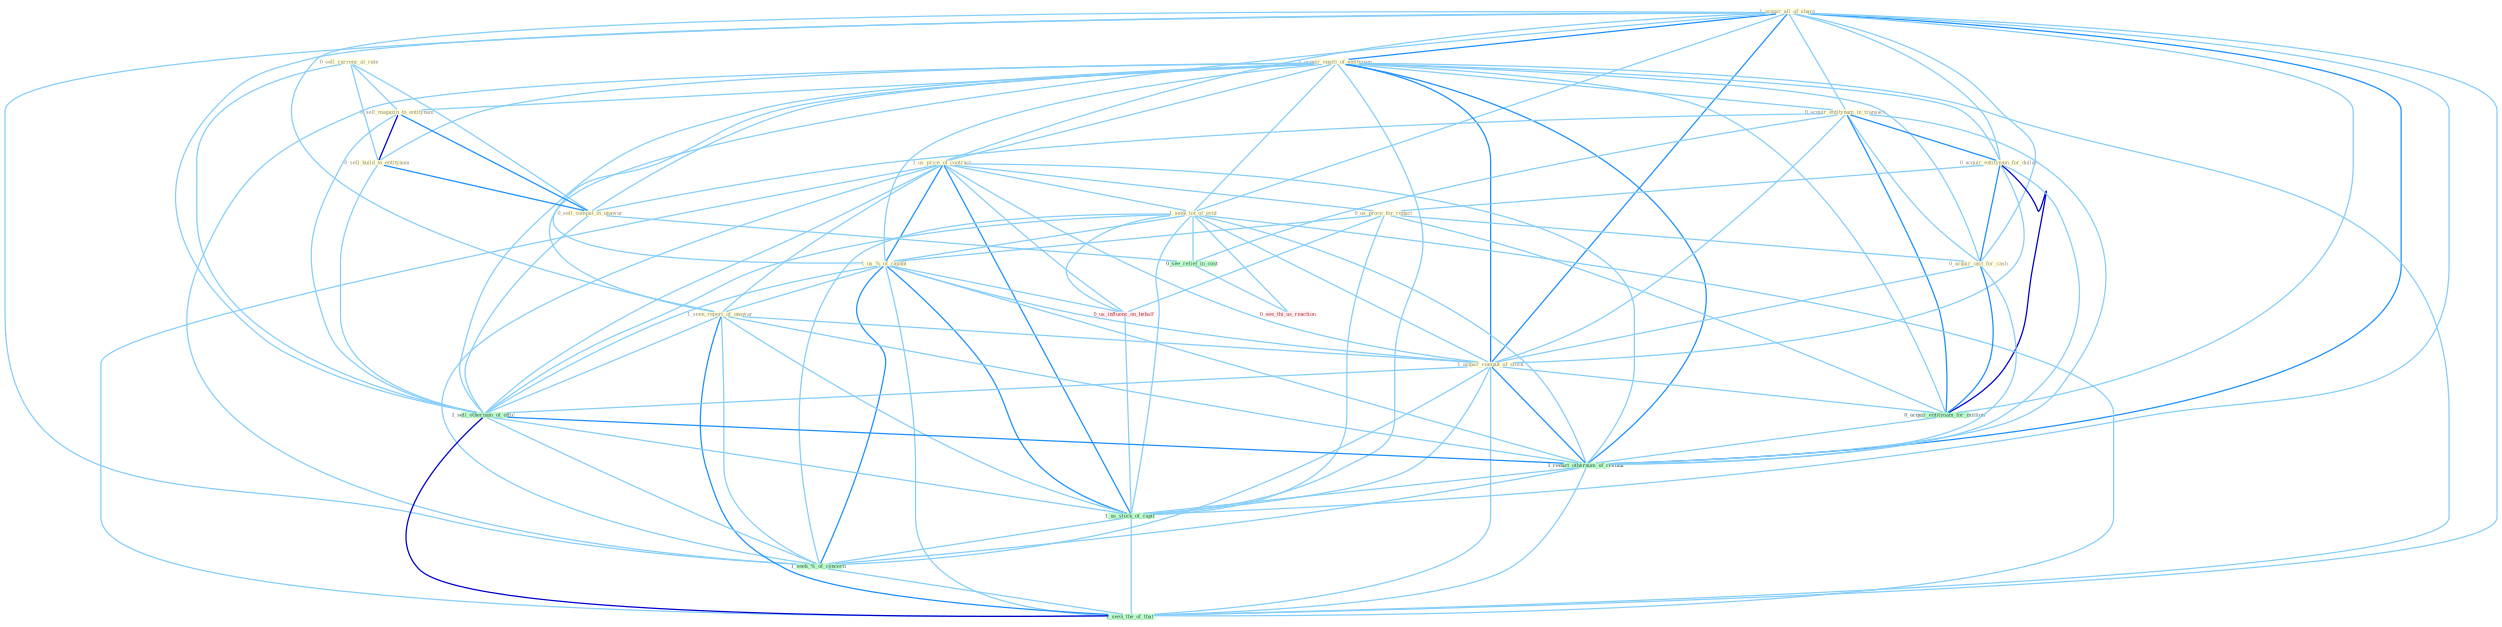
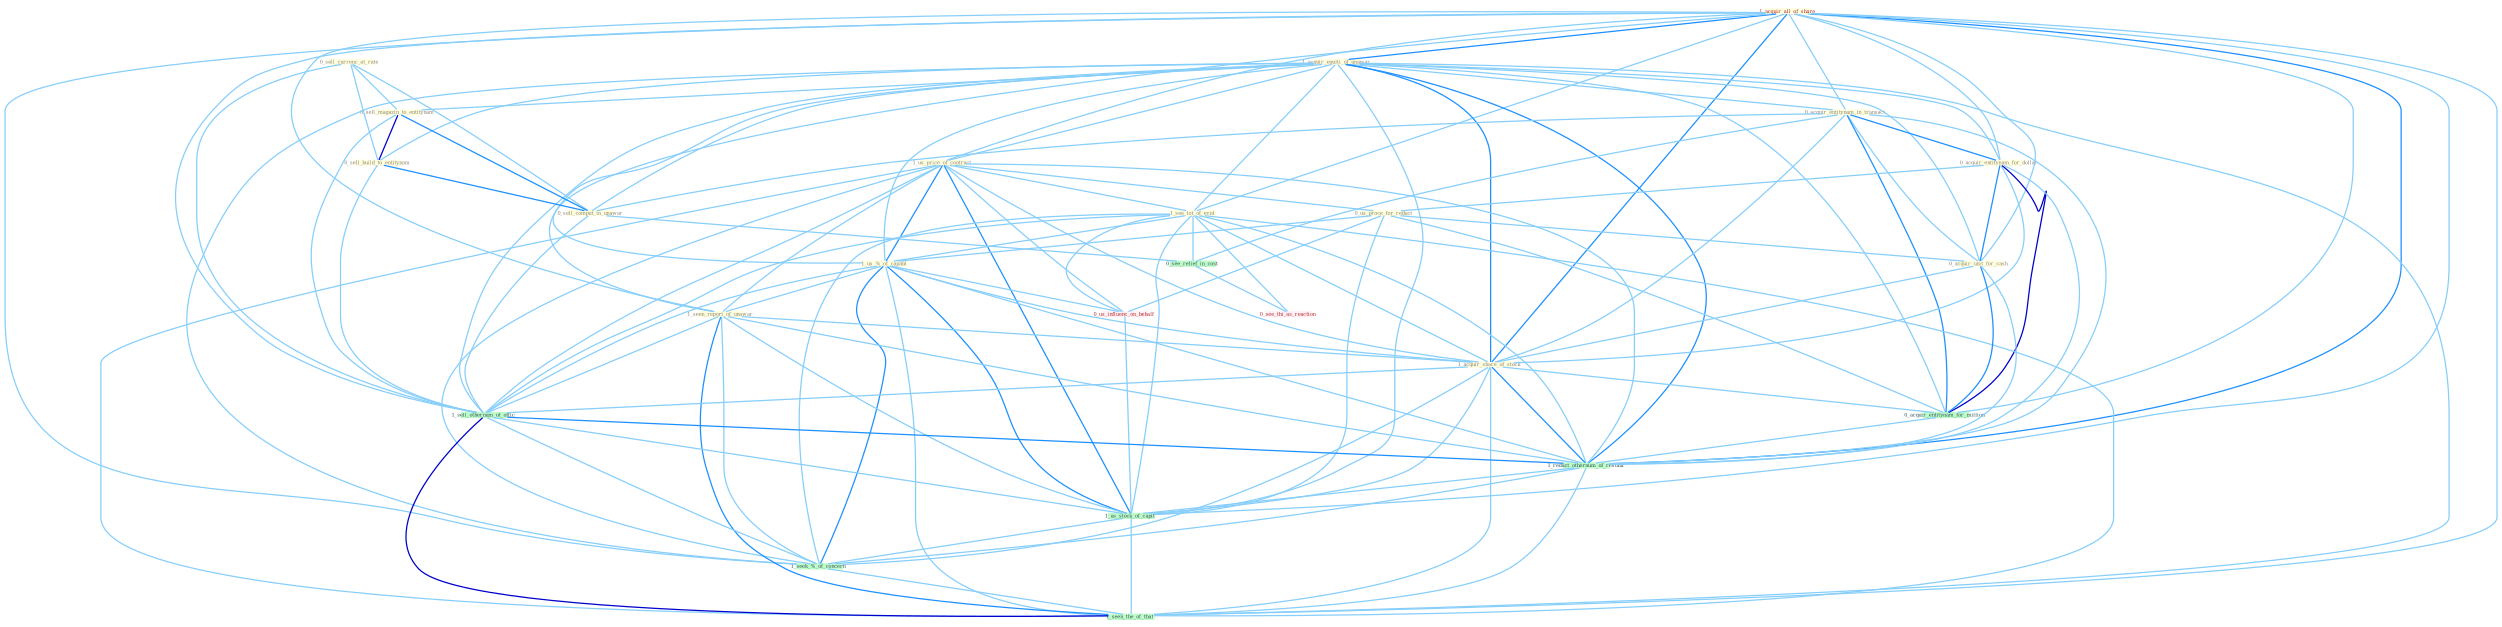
  graph {
    node [color="#ffffe0" fixedsize=true fontcolor="#8b7d6b" fontsize=4 shape=polygon style=filled]
    edge [color="#87cefa" w=1]
    "0_sell_currenc_at_rate " [height=.06 width=.5]
-   "1_acquir_all_of_share " [height=.06 width=.5]
-   "1_acquir_equiti_of_entitynam " [height=.06 width=.5]
+   "1_acquir_all_of_share " [fontcolor="#b22222" height=.06 width=.5]
+   "1_acquir_equiti_of_entitynam " [height=.06 width=.5 label="1_acquir_equiti_of_unawar"]
    "0_acquir_entitynam_in_transact " [height=.06 width=.5]
    "0_acquir_entitynam_for_dollar " [height=.06 width=.5]
    "1_us_price_of_contract " [height=.06 width=.5]
    "0_sell_magazin_to_entitynam " [height=.06 width=.5]
    "0_sell_build_to_entitynam " [height=.06 width=.5]
    "0_us_proce_for_reduct " [height=.06 width=.5]
-   "1_see_lot_of_evid " [height=.06 width=.5 label="1_seek_lot_of_evid"]
+   "1_see_lot_of_evid " [height=.06 width=.5]
    "0_acquir_unit_for_cash " [height=.06 width=.5]
    "1_us_%_of_capabl " [height=.06 width=.5]
    "1_seen_report_of_unawar " [height=.06 width=.5]
    n14 [height=.06 label="0_sell_comput_in_unawar" width=.5]
-   "1_acquir_share_of_stock " [height=.06 width=.5 label="1_acquir_comput_of_stock"]
+   "1_acquir_share_of_stock " [height=.06 width=.5]
    "0_us_influenc_on_behalf " [color="#fff0f5" fontcolor="#b22222" height=.06 width=.5]
    "0_see_thi_as_reaction " [color="#fff0f5" fontcolor="#b22222" height=.06 width=.5]
    "1_sell_othernum_of_offic " [color="#BDFCC9" fontcolor="#2f4f4f" height=.06 width=.5]
    "0_acquir_entitynam_for_million " [color="#BDFCC9" fontcolor="#2f4f4f" height=.06 width=.5]
    n20 [color="#BDFCC9" fontcolor="#2f4f4f" height=.06 label="1_reduct_othernum_of_restaur" width=.5]
    "1_us_stock_of_capit " [color="#BDFCC9" fontcolor="#2f4f4f" height=.06 width=.5]
    "1_seek_%_of_concern " [color="#BDFCC9" fontcolor="#2f4f4f" height=.06 width=.5]
    "1_seen_the_of_that " [color="#BDFCC9" fontcolor="#2f4f4f" height=.06 width=.5]
    "0_see_relief_in_cost " [color="#BDFCC9" fontcolor="#2f4f4f" height=.06 width=.5]
    subgraph sub_1 {
      "0_sell_currenc_at_rate "
      "1_acquir_all_of_share "
      "1_acquir_equiti_of_entitynam "
      "0_acquir_entitynam_in_transact "
      "0_acquir_entitynam_for_dollar "
      "1_us_price_of_contract "
      "0_sell_magazin_to_entitynam "
      "0_sell_build_to_entitynam "
      "0_us_proce_for_reduct "
      "1_see_lot_of_evid "
      "0_acquir_unit_for_cash "
      "1_us_%_of_capabl "
      "1_seen_report_of_unawar "
      n14
      "1_acquir_share_of_stock "
    }
    subgraph sub_2 {
      "0_us_influenc_on_behalf "
      "0_see_thi_as_reaction "
    }
    "0_sell_currenc_at_rate " -- "0_sell_magazin_to_entitynam "
    "0_sell_currenc_at_rate " -- "0_sell_build_to_entitynam "
    "0_sell_currenc_at_rate " -- n14
    "0_sell_currenc_at_rate " -- "1_sell_othernum_of_offic "
    "1_acquir_all_of_share " -- "1_acquir_equiti_of_entitynam " [color="#1e90ff" w=2]
    "1_acquir_all_of_share " -- "0_acquir_entitynam_in_transact "
    "1_acquir_all_of_share " -- "0_acquir_entitynam_for_dollar "
    "1_acquir_all_of_share " -- "1_us_price_of_contract "
    "1_acquir_all_of_share " -- "1_see_lot_of_evid "
    "1_acquir_all_of_share " -- "0_acquir_unit_for_cash "
    "1_acquir_all_of_share " -- "1_us_%_of_capabl "
    "1_acquir_all_of_share " -- "1_seen_report_of_unawar "
    "1_acquir_all_of_share " -- "1_acquir_share_of_stock " [color="#1e90ff" w=2]
    "1_acquir_all_of_share " -- "1_sell_othernum_of_offic "
    "1_acquir_all_of_share " -- "0_acquir_entitynam_for_million "
    "1_acquir_all_of_share " -- n20 [color="#1e90ff" w=2]
    "1_acquir_all_of_share " -- "1_us_stock_of_capit "
    "1_acquir_all_of_share " -- "1_seek_%_of_concern "
    "1_acquir_all_of_share " -- "1_seen_the_of_that "
    "1_acquir_equiti_of_entitynam " -- "0_acquir_entitynam_in_transact "
    "1_acquir_equiti_of_entitynam " -- "0_acquir_entitynam_for_dollar "
    "1_acquir_equiti_of_entitynam " -- "1_us_price_of_contract "
    "1_acquir_equiti_of_entitynam " -- "0_sell_magazin_to_entitynam "
    "1_acquir_equiti_of_entitynam " -- "0_sell_build_to_entitynam "
    "1_acquir_equiti_of_entitynam " -- "1_see_lot_of_evid "
    "1_acquir_equiti_of_entitynam " -- "0_acquir_unit_for_cash "
    "1_acquir_equiti_of_entitynam " -- "1_us_%_of_capabl "
    "1_acquir_equiti_of_entitynam " -- "1_seen_report_of_unawar "
    "1_acquir_equiti_of_entitynam " -- n14
    "1_acquir_equiti_of_entitynam " -- "1_acquir_share_of_stock " [color="#1e90ff" w=2]
    "1_acquir_equiti_of_entitynam " -- "1_sell_othernum_of_offic "
    "1_acquir_equiti_of_entitynam " -- "0_acquir_entitynam_for_million "
    "1_acquir_equiti_of_entitynam " -- n20 [color="#1e90ff" w=2]
    "1_acquir_equiti_of_entitynam " -- "1_us_stock_of_capit "
    "1_acquir_equiti_of_entitynam " -- "1_seek_%_of_concern "
    "1_acquir_equiti_of_entitynam " -- "1_seen_the_of_that "
    "0_acquir_entitynam_in_transact " -- "0_acquir_entitynam_for_dollar " [color="#1e90ff" w=2]
    "0_acquir_entitynam_in_transact " -- "0_acquir_unit_for_cash "
    "0_acquir_entitynam_in_transact " -- n14
    "0_acquir_entitynam_in_transact " -- "1_acquir_share_of_stock "
    "0_acquir_entitynam_in_transact " -- "0_acquir_entitynam_for_million " [color="#1e90ff" w=2]
    "0_acquir_entitynam_in_transact " -- n20
    "0_acquir_entitynam_in_transact " -- "0_see_relief_in_cost "
    "0_acquir_entitynam_for_dollar " -- "0_us_proce_for_reduct "
    "0_acquir_entitynam_for_dollar " -- "0_acquir_unit_for_cash " [color="#1e90ff" w=2]
    "0_acquir_entitynam_for_dollar " -- "1_acquir_share_of_stock "
    "0_acquir_entitynam_for_dollar " -- "0_acquir_entitynam_for_million " [color="#0000cd" w=3]
    "0_acquir_entitynam_for_dollar " -- n20
    "1_us_price_of_contract " -- "0_us_proce_for_reduct "
    "1_us_price_of_contract " -- "1_see_lot_of_evid "
    "1_us_price_of_contract " -- "1_us_%_of_capabl " [color="#1e90ff" w=2]
    "1_us_price_of_contract " -- "1_seen_report_of_unawar "
    "1_us_price_of_contract " -- "1_acquir_share_of_stock "
    "1_us_price_of_contract " -- "0_us_influenc_on_behalf "
    "1_us_price_of_contract " -- "1_sell_othernum_of_offic "
    "1_us_price_of_contract " -- n20
    "1_us_price_of_contract " -- "1_us_stock_of_capit " [color="#1e90ff" w=2]
    "1_us_price_of_contract " -- "1_seek_%_of_concern "
    "1_us_price_of_contract " -- "1_seen_the_of_that "
    "0_sell_magazin_to_entitynam " -- "0_sell_build_to_entitynam " [color="#0000cd" w=3]
    "0_sell_magazin_to_entitynam " -- n14 [color="#1e90ff" w=2]
    "0_sell_magazin_to_entitynam " -- "1_sell_othernum_of_offic "
    "0_sell_build_to_entitynam " -- n14 [color="#1e90ff" w=2]
    "0_sell_build_to_entitynam " -- "1_sell_othernum_of_offic "
    "0_us_proce_for_reduct " -- "0_acquir_unit_for_cash "
    "0_us_proce_for_reduct " -- "1_us_%_of_capabl "
    "0_us_proce_for_reduct " -- "0_us_influenc_on_behalf "
    "0_us_proce_for_reduct " -- "0_acquir_entitynam_for_million "
    "0_us_proce_for_reduct " -- "1_us_stock_of_capit "
    "1_see_lot_of_evid " -- "1_us_%_of_capabl "
    "1_see_lot_of_evid " -- "1_acquir_share_of_stock "
    "1_see_lot_of_evid " -- "0_us_influenc_on_behalf "
    "1_see_lot_of_evid " -- "0_see_thi_as_reaction "
    "1_see_lot_of_evid " -- "1_sell_othernum_of_offic "
    "1_see_lot_of_evid " -- n20
    "1_see_lot_of_evid " -- "1_us_stock_of_capit "
    "1_see_lot_of_evid " -- "1_seek_%_of_concern "
    "1_see_lot_of_evid " -- "1_seen_the_of_that "
    "1_see_lot_of_evid " -- "0_see_relief_in_cost "
    "0_acquir_unit_for_cash " -- "1_acquir_share_of_stock "
    "0_acquir_unit_for_cash " -- "0_acquir_entitynam_for_million " [color="#1e90ff" w=2]
    "0_acquir_unit_for_cash " -- n20
    "1_us_%_of_capabl " -- "1_seen_report_of_unawar "
    "1_us_%_of_capabl " -- "1_acquir_share_of_stock "
    "1_us_%_of_capabl " -- "0_us_influenc_on_behalf "
    "1_us_%_of_capabl " -- "1_sell_othernum_of_offic "
    "1_us_%_of_capabl " -- n20
    "1_us_%_of_capabl " -- "1_us_stock_of_capit " [color="#1e90ff" w=2]
    "1_us_%_of_capabl " -- "1_seek_%_of_concern " [color="#1e90ff" w=2]
    "1_us_%_of_capabl " -- "1_seen_the_of_that "
    "1_seen_report_of_unawar " -- "1_acquir_share_of_stock "
    "1_seen_report_of_unawar " -- "1_sell_othernum_of_offic "
    "1_seen_report_of_unawar " -- n20
    "1_seen_report_of_unawar " -- "1_us_stock_of_capit "
    "1_seen_report_of_unawar " -- "1_seek_%_of_concern "
    "1_seen_report_of_unawar " -- "1_seen_the_of_that " [color="#1e90ff" w=2]
    n14 -- "1_sell_othernum_of_offic "
    n14 -- "0_see_relief_in_cost "
    "1_acquir_share_of_stock " -- "1_sell_othernum_of_offic "
    "1_acquir_share_of_stock " -- "0_acquir_entitynam_for_million "
    "1_acquir_share_of_stock " -- n20 [color="#1e90ff" w=2]
    "1_acquir_share_of_stock " -- "1_us_stock_of_capit "
    "1_acquir_share_of_stock " -- "1_seek_%_of_concern "
    "1_acquir_share_of_stock " -- "1_seen_the_of_that "
    "0_us_influenc_on_behalf " -- "1_us_stock_of_capit "
    "1_sell_othernum_of_offic " -- n20 [color="#1e90ff" w=2]
    "1_sell_othernum_of_offic " -- "1_us_stock_of_capit "
    "1_sell_othernum_of_offic " -- "1_seek_%_of_concern "
    "1_sell_othernum_of_offic " -- "1_seen_the_of_that " [color="#0000cd"]
    "0_acquir_entitynam_for_million " -- n20
    n20 -- "1_us_stock_of_capit "
    n20 -- "1_seek_%_of_concern "
    n20 -- "1_seen_the_of_that "
    "1_us_stock_of_capit " -- "1_seek_%_of_concern "
    "1_us_stock_of_capit " -- "1_seen_the_of_that "
    "1_seek_%_of_concern " -- "1_seen_the_of_that "
    "0_see_relief_in_cost " -- "0_see_thi_as_reaction "
  }
